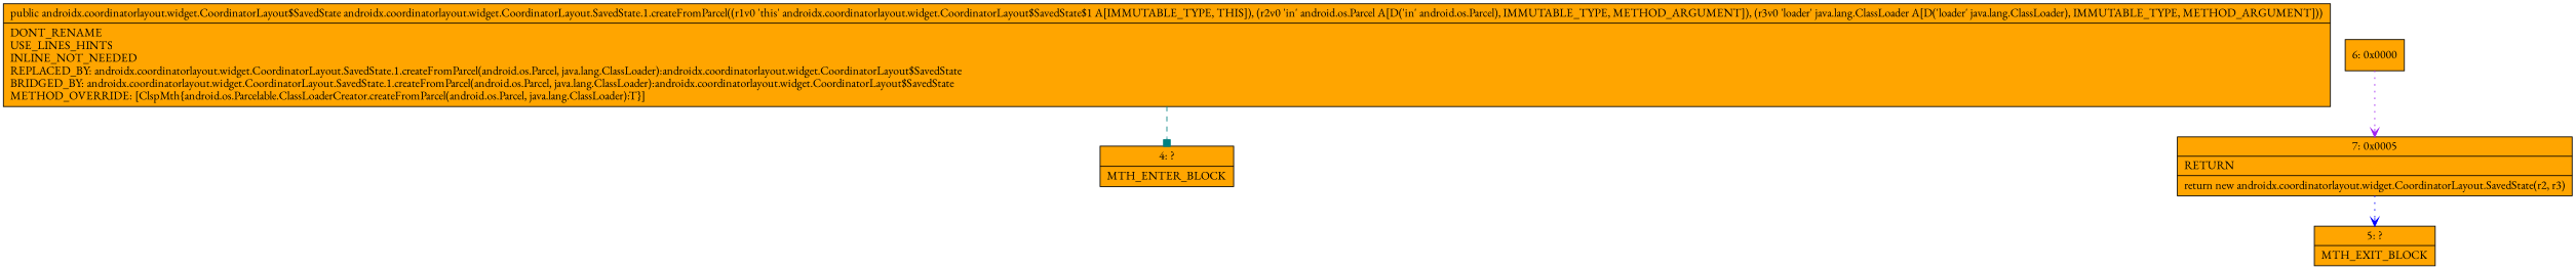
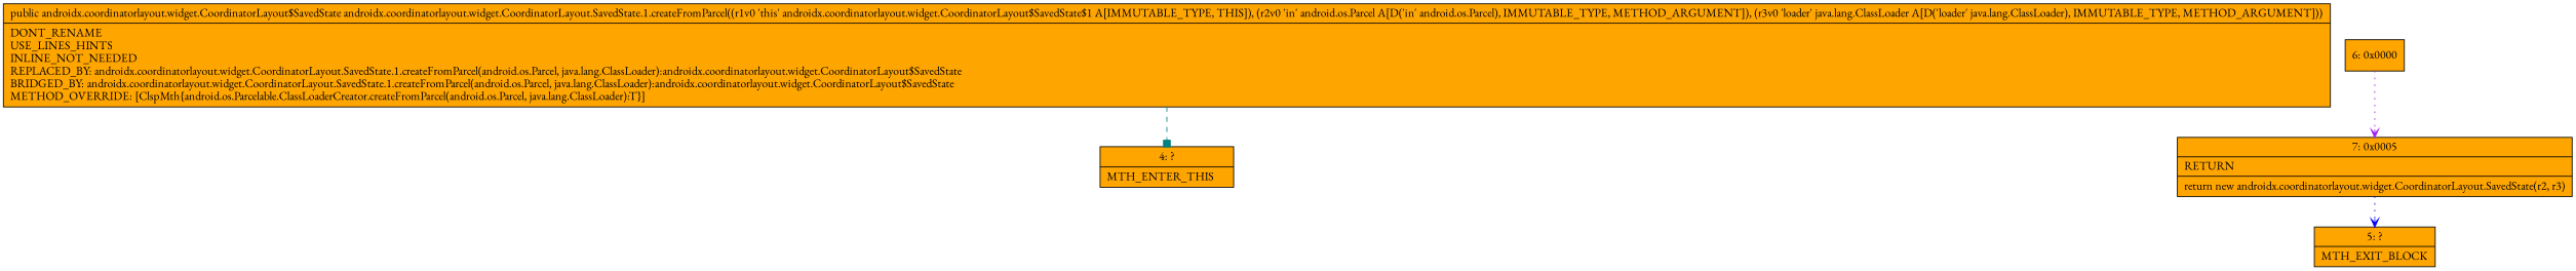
  digraph {
    fontname="EB Garamond"
    node [fillcolor=orange fontname="EB Garamond" shape=record style=filled]
    edge [arrowhead=vee fontname="EB Garamond" style=dotted]
-   n1 [label="{4\:\ ?|MTH_ENTER_BLOCK\l}"]
+   n1 [label="{4\:\ ?|MTH_ENTER_THIS\l}"]
    n2 [label="{6\:\ 0x0000}"]
    n3 [label="{7\:\ 0x0005|RETURN\l|return new androidx.coordinatorlayout.widget.CoordinatorLayout.SavedState(r2, r3)\l}"]
    n4 [label="{5\:\ ?|MTH_EXIT_BLOCK\l}"]
    n5 [label="{public androidx.coordinatorlayout.widget.CoordinatorLayout$SavedState androidx.coordinatorlayout.widget.CoordinatorLayout.SavedState.1.createFromParcel((r1v0 'this' androidx.coordinatorlayout.widget.CoordinatorLayout$SavedState$1 A[IMMUTABLE_TYPE, THIS]), (r2v0 'in' android.os.Parcel A[D('in' android.os.Parcel), IMMUTABLE_TYPE, METHOD_ARGUMENT]), (r3v0 'loader' java.lang.ClassLoader A[D('loader' java.lang.ClassLoader), IMMUTABLE_TYPE, METHOD_ARGUMENT]))  | DONT_RENAME\lUSE_LINES_HINTS\lINLINE_NOT_NEEDED\lREPLACED_BY: androidx.coordinatorlayout.widget.CoordinatorLayout.SavedState.1.createFromParcel(android.os.Parcel, java.lang.ClassLoader):androidx.coordinatorlayout.widget.CoordinatorLayout$SavedState\lBRIDGED_BY: androidx.coordinatorlayout.widget.CoordinatorLayout.SavedState.1.createFromParcel(android.os.Parcel, java.lang.ClassLoader):androidx.coordinatorlayout.widget.CoordinatorLayout$SavedState\lMETHOD_OVERRIDE: [ClspMth\{android.os.Parcelable.ClassLoaderCreator.createFromParcel(android.os.Parcel, java.lang.ClassLoader):T\}]\l}"]
    n2 -> n3 [color=purple]
    n3 -> n4 [color=blue]
    n5 -> n1 [arrowhead=box color=teal style=dashed]
  }
